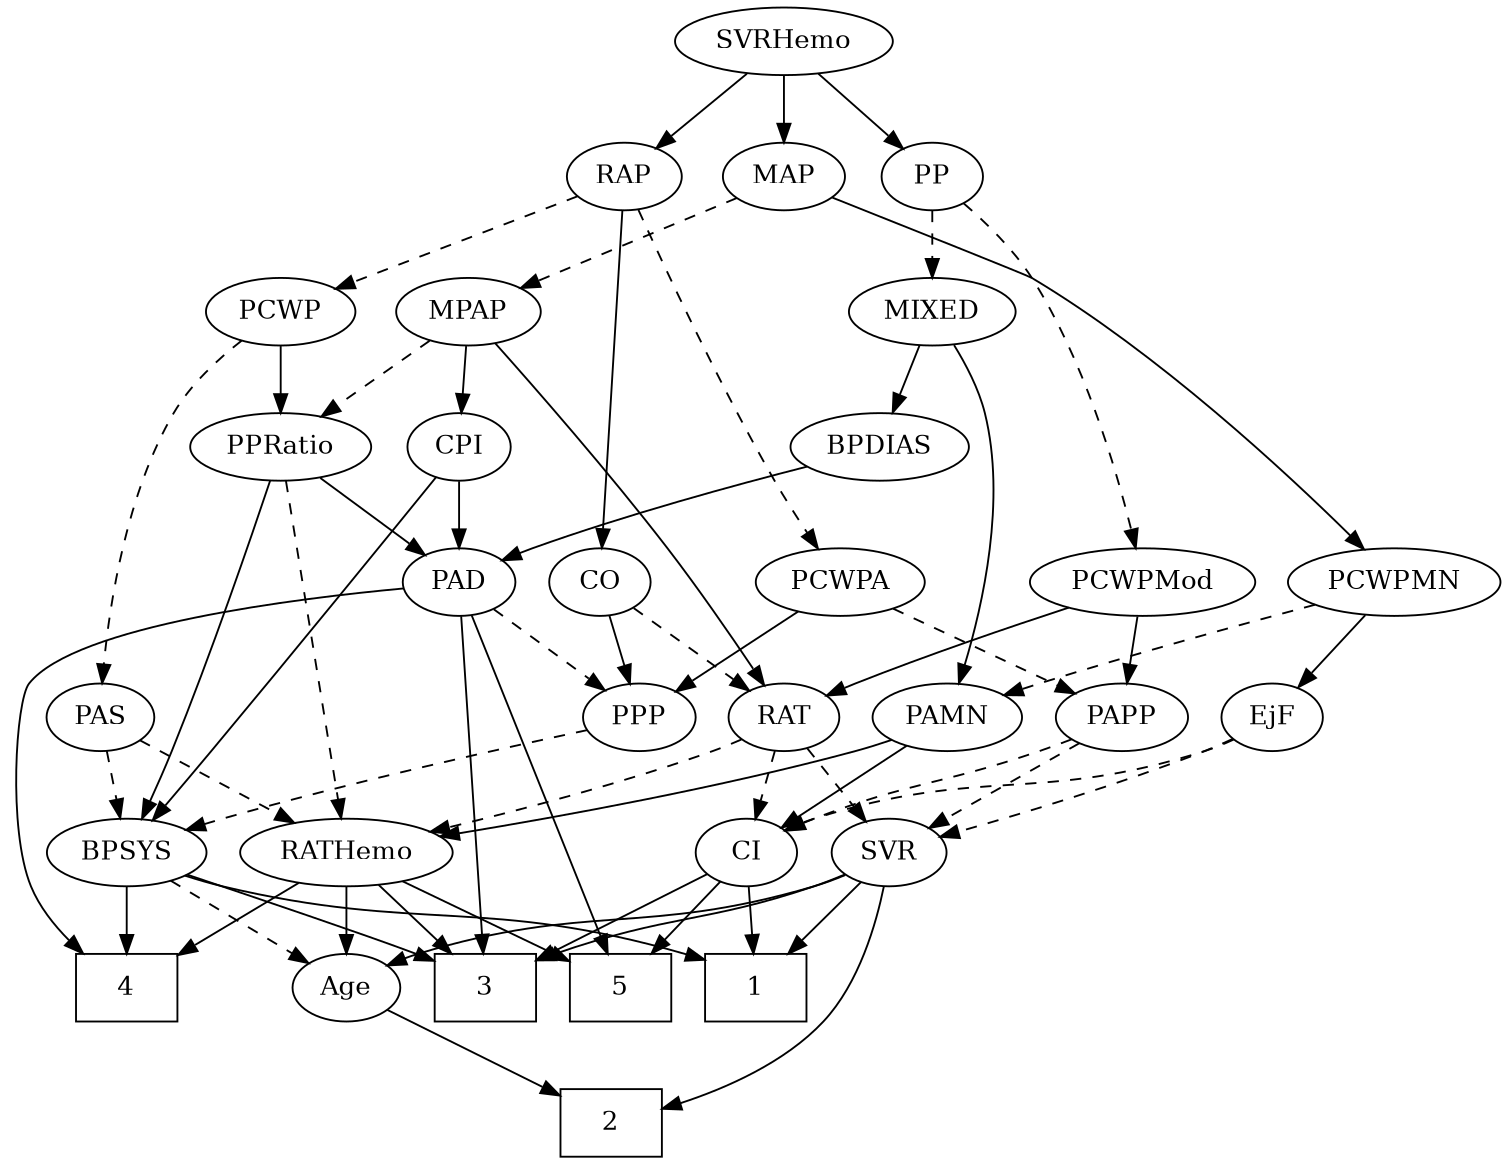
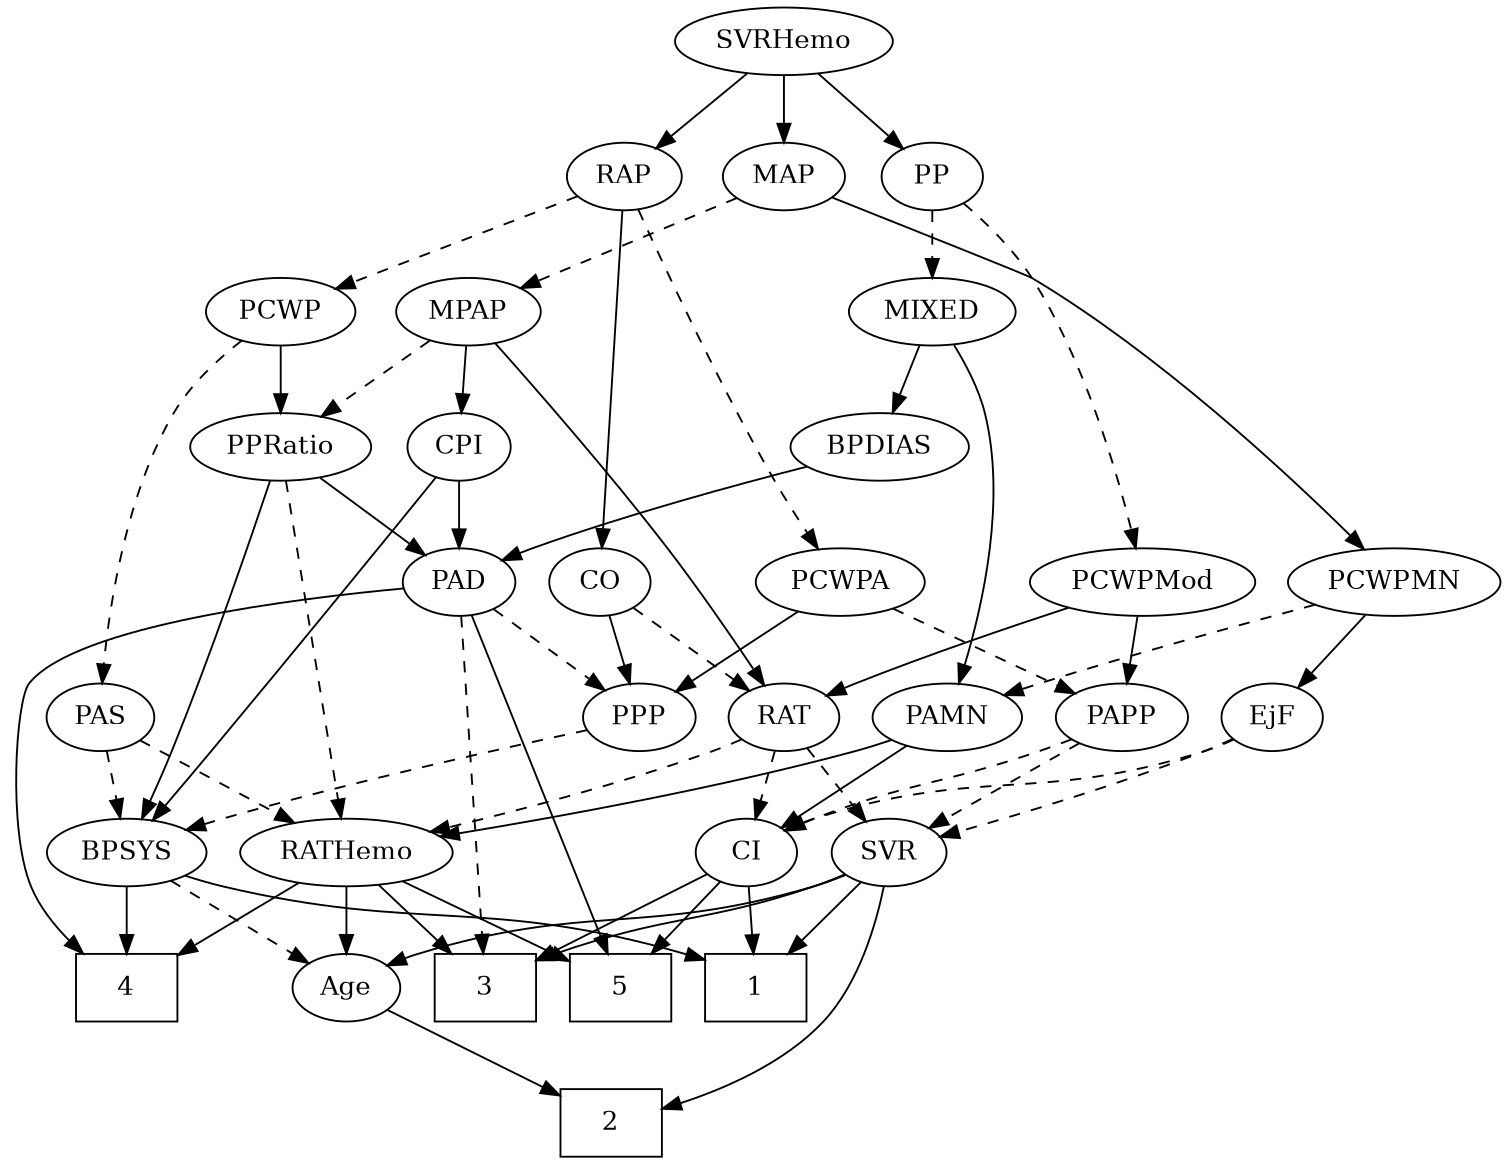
  strict digraph {
    edge [style=solid]
    1 [height=0.5 shape=box width=0.75]
    2 [height=0.5 shape=box width=0.75]
    3 [height=0.5 shape=box width=0.75]
    4 [height=0.5 shape=box width=0.75]
    5 [height=0.5 shape=box width=0.75]
    Age [height=0.5 width=0.75]
    EjF [height=0.5 width=0.75]
    SVR [height=0.5 width=0.77632]
    CI [height=0.5 width=0.75]
    RAP [height=0.5 width=0.77632]
    CO [height=0.5 width=0.75]
    PCWPA [height=0.5 width=1.1555]
    PCWP [height=0.5 width=0.97491]
    RAT [height=0.5 width=0.75827]
    PPP [height=0.5 width=0.75]
    PAPP [height=0.5 width=0.88464]
    PAS [height=0.5 width=0.75]
    PPRatio [height=0.5 width=1.1013]
    RATHemo [height=0.5 width=1.3721]
    BPSYS [height=0.5 width=1.0471]
    PAD [height=0.5 width=0.79437]
    MIXED [height=0.5 width=1.1193]
    PAMN [height=0.5 width=1.011]
    BPDIAS [height=0.5 width=1.1735]
    MPAP [height=0.5 width=0.97491]
    CPI [height=0.5 width=0.75]
    PCWPMod [height=0.5 width=1.4443]
    PCWPMN [height=0.5 width=1.3902]
    SVRHemo [height=0.5 width=1.3902]
    MAP [height=0.5 width=0.84854]
    PP [height=0.5 width=0.75]
    Age -> 2
    EjF -> SVR [style=dashed]
    EjF -> CI [style=dashed]
    SVR -> 1
    SVR -> 2
    SVR -> 3
    SVR -> Age
    CI -> 1
    CI -> 3
    CI -> 5
    RAP -> CO
    RAP -> PCWPA [style=dashed]
    RAP -> PCWP [style=dashed]
    CO -> RAT [style=dashed]
    CO -> PPP
    PCWPA -> PPP
    PCWPA -> PAPP [style=dashed]
    PCWP -> PAS [style=dashed]
    PCWP -> PPRatio
    RAT -> SVR [style=dashed]
    RAT -> CI [style=dashed]
    RAT -> RATHemo [style=dashed]
    PPP -> BPSYS [style=dashed]
    PAPP -> SVR [style=dashed]
    PAPP -> CI [style=dashed]
    PAS -> RATHemo [style=dashed]
    PAS -> BPSYS [style=dashed]
    PPRatio -> RATHemo [style=dashed]
    PPRatio -> BPSYS
    PPRatio -> PAD
    RATHemo -> 3
    RATHemo -> 4
    RATHemo -> 5
    RATHemo -> Age
    BPSYS -> 1
-   BPSYS -> 3
    BPSYS -> 4
    BPSYS -> Age [style=dashed]
-   PAD -> 3
+   PAD -> 3 [style=dashed]
    PAD -> 4
    PAD -> 5
    PAD -> PPP [style=dashed]
    MIXED -> PAMN
    MIXED -> BPDIAS
    PAMN -> CI
    PAMN -> RATHemo
    BPDIAS -> PAD
    MPAP -> RAT
    MPAP -> PPRatio [style=dashed]
    MPAP -> CPI
    CPI -> BPSYS
    CPI -> PAD
    PCWPMod -> RAT
    PCWPMod -> PAPP
    PCWPMN -> EjF
    PCWPMN -> PAMN [style=dashed]
    SVRHemo -> RAP
    SVRHemo -> MAP
    SVRHemo -> PP
    MAP -> MPAP [style=dashed]
    MAP -> PCWPMN
    PP -> MIXED [style=dashed]
    PP -> PCWPMod [style=dashed]
  }
